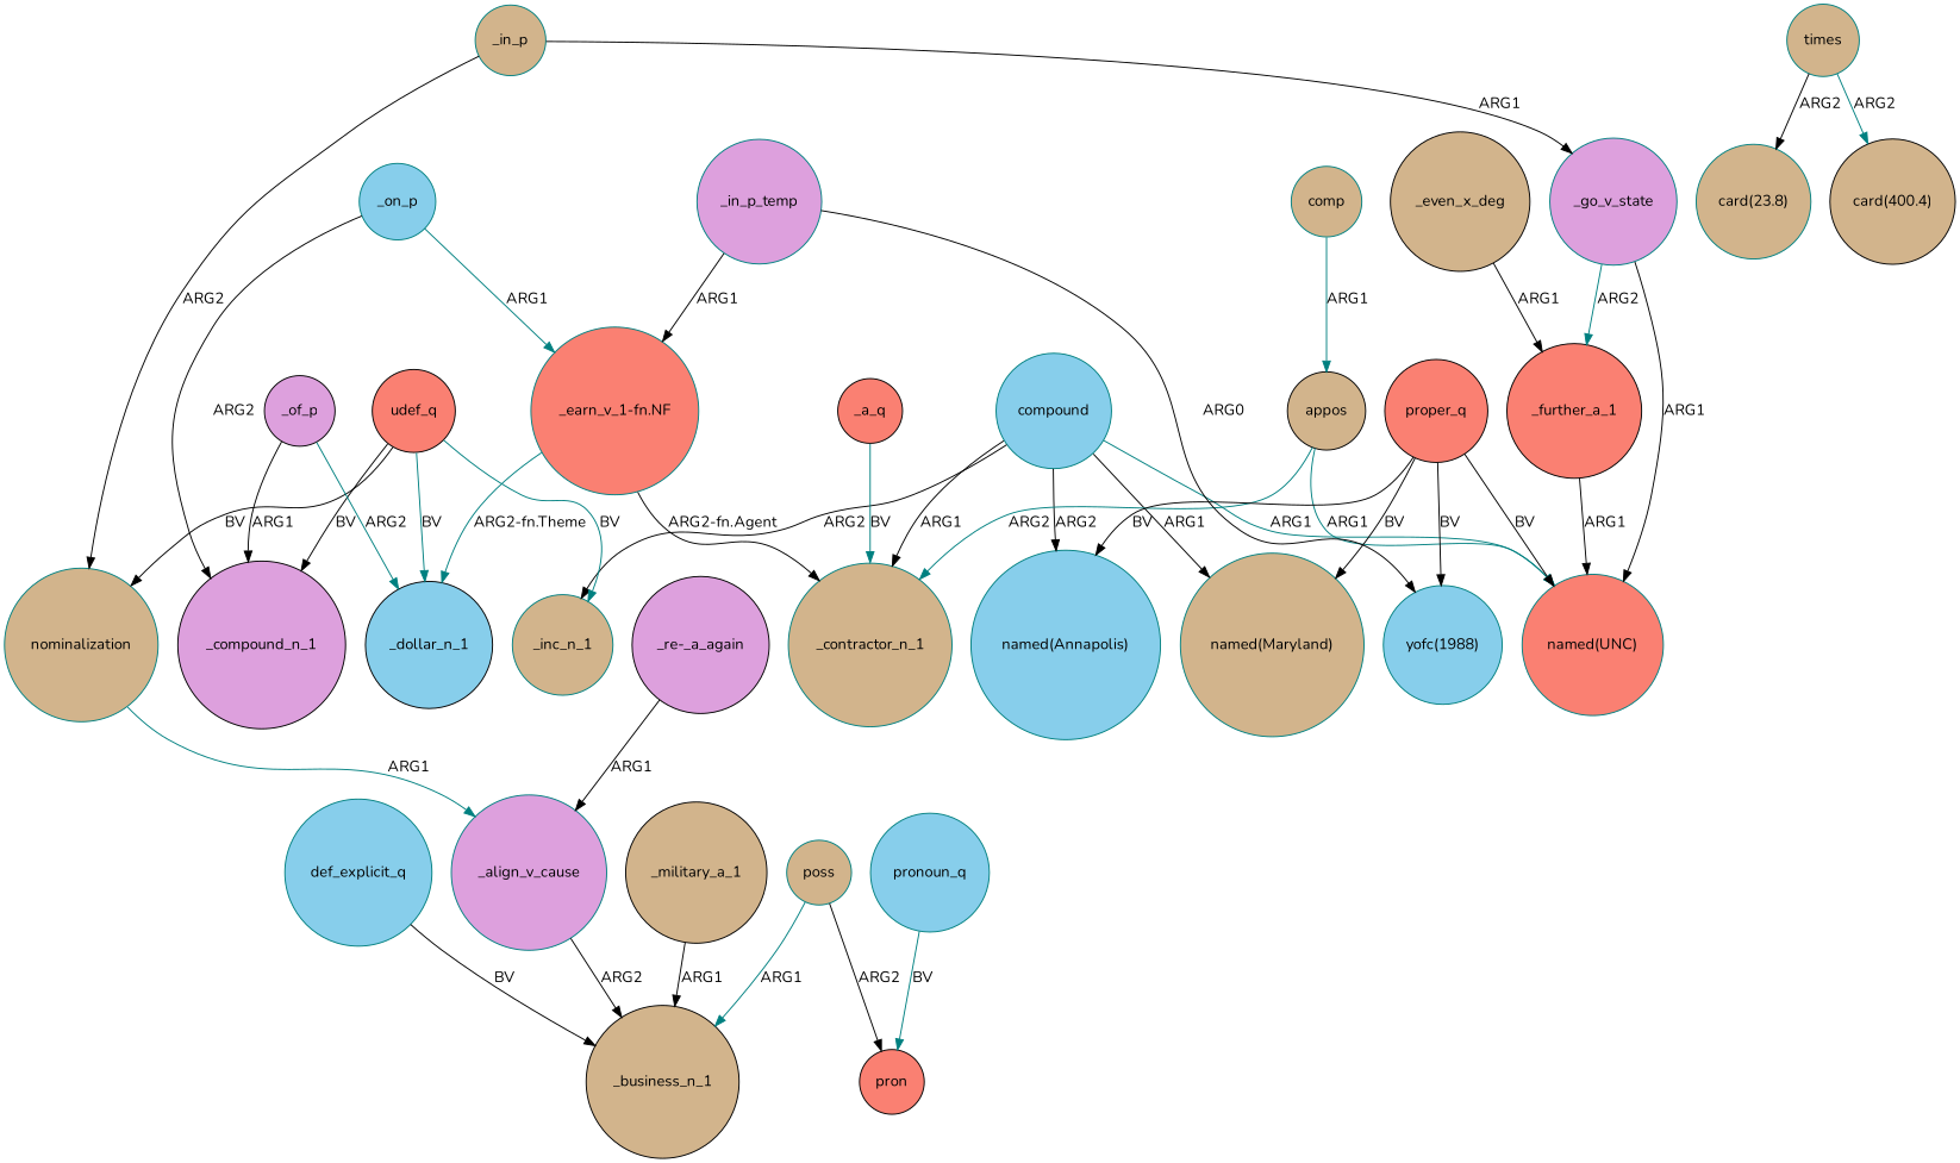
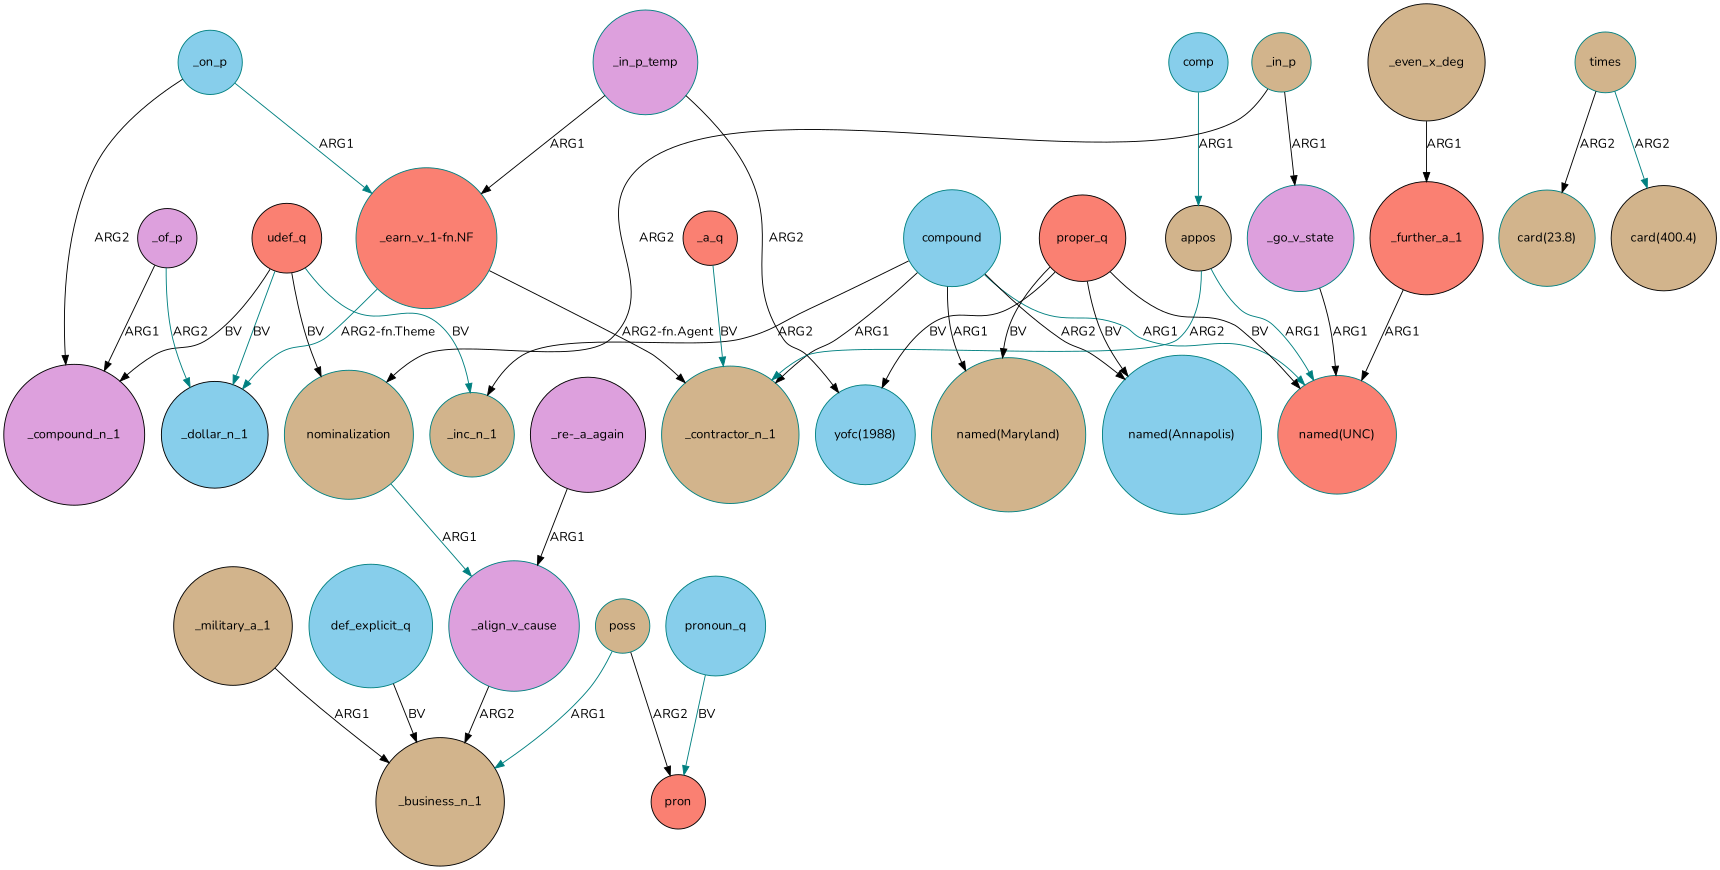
  digraph {
    fontname=Nunito
    node [color=teal fillcolor=tan fontname=Nunito shape=circle style=filled]
    edge [color=black fontname=Nunito]
    _dollar_n_1 [color=black fillcolor=skyblue]
    _further_a_1 [color=black fillcolor=salmon]
    "named(UNC)" [fillcolor=salmon]
    compound [fillcolor=skyblue]
    _contractor_n_1
    "named(Annapolis)" [fillcolor=skyblue]
    _inc_n_1
    "named(Maryland)"
    _go_v_state [fillcolor=plum]
    udef_q [color=black fillcolor=salmon]
    n11 [color=black fillcolor=plum label=_compound_n_1]
    nominalization
    _align_v_cause [fillcolor=plum]
    pron [color=black fillcolor=salmon]
    poss
    _business_n_1 [color=black]
    times
    "card(23.8)"
    "card(400.4)" [color=black]
    appos [color=black]
    _even_x_deg [color=black]
    "_earn_v_1-fn.NF" [fillcolor=salmon]
    _in_p_temp [fillcolor=plum]
    "yofc(1988)" [fillcolor=skyblue]
    _a_q [color=black fillcolor=salmon]
    proper_q [color=black fillcolor=salmon]
    pronoun_q [fillcolor=skyblue]
    "_re-_a_again" [color=black fillcolor=plum]
-   comp
+   comp [fillcolor=skyblue]
    _of_p [color=black fillcolor=plum]
    _on_p [fillcolor=skyblue]
    _military_a_1 [color=black]
    _in_p
    def_explicit_q [fillcolor=skyblue]
    _further_a_1 -> "named(UNC)" [label=ARG1]
    compound -> "named(UNC)" [color=teal label=ARG1]
    compound -> _contractor_n_1 [label=ARG1]
    compound -> "named(Annapolis)" [label=ARG2]
    compound -> _inc_n_1 [label=ARG2]
    compound -> "named(Maryland)" [label=ARG1]
-   _go_v_state -> _further_a_1 [color=teal label=ARG2]
    _go_v_state -> "named(UNC)" [label=ARG1]
    udef_q -> _dollar_n_1 [color=teal label=BV]
    udef_q -> _inc_n_1 [color=teal label=BV]
    udef_q -> n11 [label=BV]
    udef_q -> nominalization [label=BV]
    nominalization -> _align_v_cause [color=teal label=ARG1]
    _align_v_cause -> _business_n_1 [label=ARG2]
    poss -> pron [label=ARG2]
    poss -> _business_n_1 [color=teal label=ARG1]
    times -> "card(23.8)" [label=ARG2]
    times -> "card(400.4)" [color=teal label=ARG2]
    appos -> "named(UNC)" [color=teal label=ARG1]
    appos -> _contractor_n_1 [color=teal label=ARG2]
    _even_x_deg -> _further_a_1 [label=ARG1]
    "_earn_v_1-fn.NF" -> _dollar_n_1 [color=teal label="ARG2-fn.Theme"]
    "_earn_v_1-fn.NF" -> _contractor_n_1 [label="ARG2-fn.Agent"]
    _in_p_temp -> "_earn_v_1-fn.NF" [label=ARG1]
-   _in_p_temp -> "yofc(1988)" [label=ARG0]
+   _in_p_temp -> "yofc(1988)" [label=ARG2]
    _a_q -> _contractor_n_1 [color=teal label=BV]
    proper_q -> "named(UNC)" [label=BV]
    proper_q -> "named(Annapolis)" [label=BV]
    proper_q -> "named(Maryland)" [label=BV]
    proper_q -> "yofc(1988)" [label=BV]
    pronoun_q -> pron [color=teal label=BV]
    "_re-_a_again" -> _align_v_cause [label=ARG1]
    comp -> appos [color=teal label=ARG1]
    _of_p -> _dollar_n_1 [color=teal label=ARG2]
    _of_p -> n11 [label=ARG1]
    _on_p -> n11 [label=ARG2]
    _on_p -> "_earn_v_1-fn.NF" [color=teal label=ARG1]
    _military_a_1 -> _business_n_1 [label=ARG1]
    _in_p -> _go_v_state [label=ARG1]
    _in_p -> nominalization [label=ARG2]
    def_explicit_q -> _business_n_1 [label=BV]
  }
